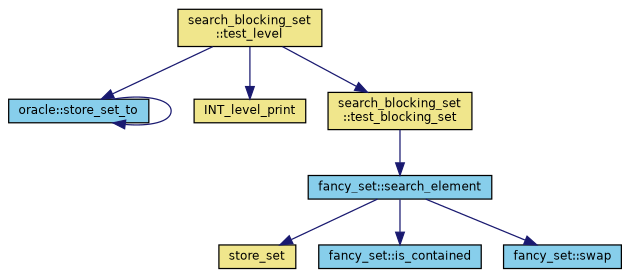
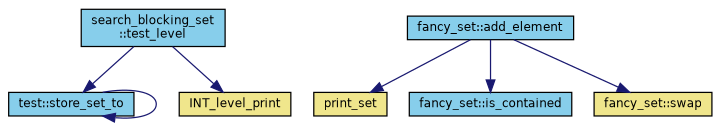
  digraph {
    rankdir=TB
    node [color=black fillcolor=skyblue fontname=Helvetica fontsize=10 shape=record style=filled]
    edge [color=midnightblue fontname=Helvetica fontsize=10 labelfontname=Helvetica labelfontsize=10 style=solid]
-   n1 [fillcolor=khaki fontcolor=black height=0.2 label="search_blocking_set\l::test_level" width=0.4]
-   n2 [height=0.2 label="oracle::store_set_to" width=0.4]
+   n1 [fontcolor=black height=0.2 label="search_blocking_set\l::test_level" width=0.4]
+   n2 [height=0.2 label="test::store_set_to" width=0.4]
    n3 [fillcolor=khaki height=0.2 label=INT_level_print width=0.4]
-   n4 [fillcolor=khaki height=0.2 label="search_blocking_set\l::test_blocking_set" width=0.4]
-   n5 [height=0.2 label="fancy_set::search_element" width=0.4]
-   n6 [fillcolor=khaki height=0.2 label=store_set width=0.4]
+   n5 [height=0.2 label="fancy_set::add_element" width=0.4]
+   n6 [fillcolor=khaki height=0.2 label=print_set width=0.4]
    n7 [height=0.2 label="fancy_set::is_contained" width=0.4]
-   n8 [height=0.2 label="fancy_set::swap" width=0.4]
+   n8 [fillcolor=khaki height=0.2 label="fancy_set::swap" width=0.4]
    n1 -> n2
    n1 -> n3
-   n1 -> n4
    n2 -> n2
-   n4 -> n5
    n5 -> n6
    n5 -> n7
    n5 -> n8
  }
